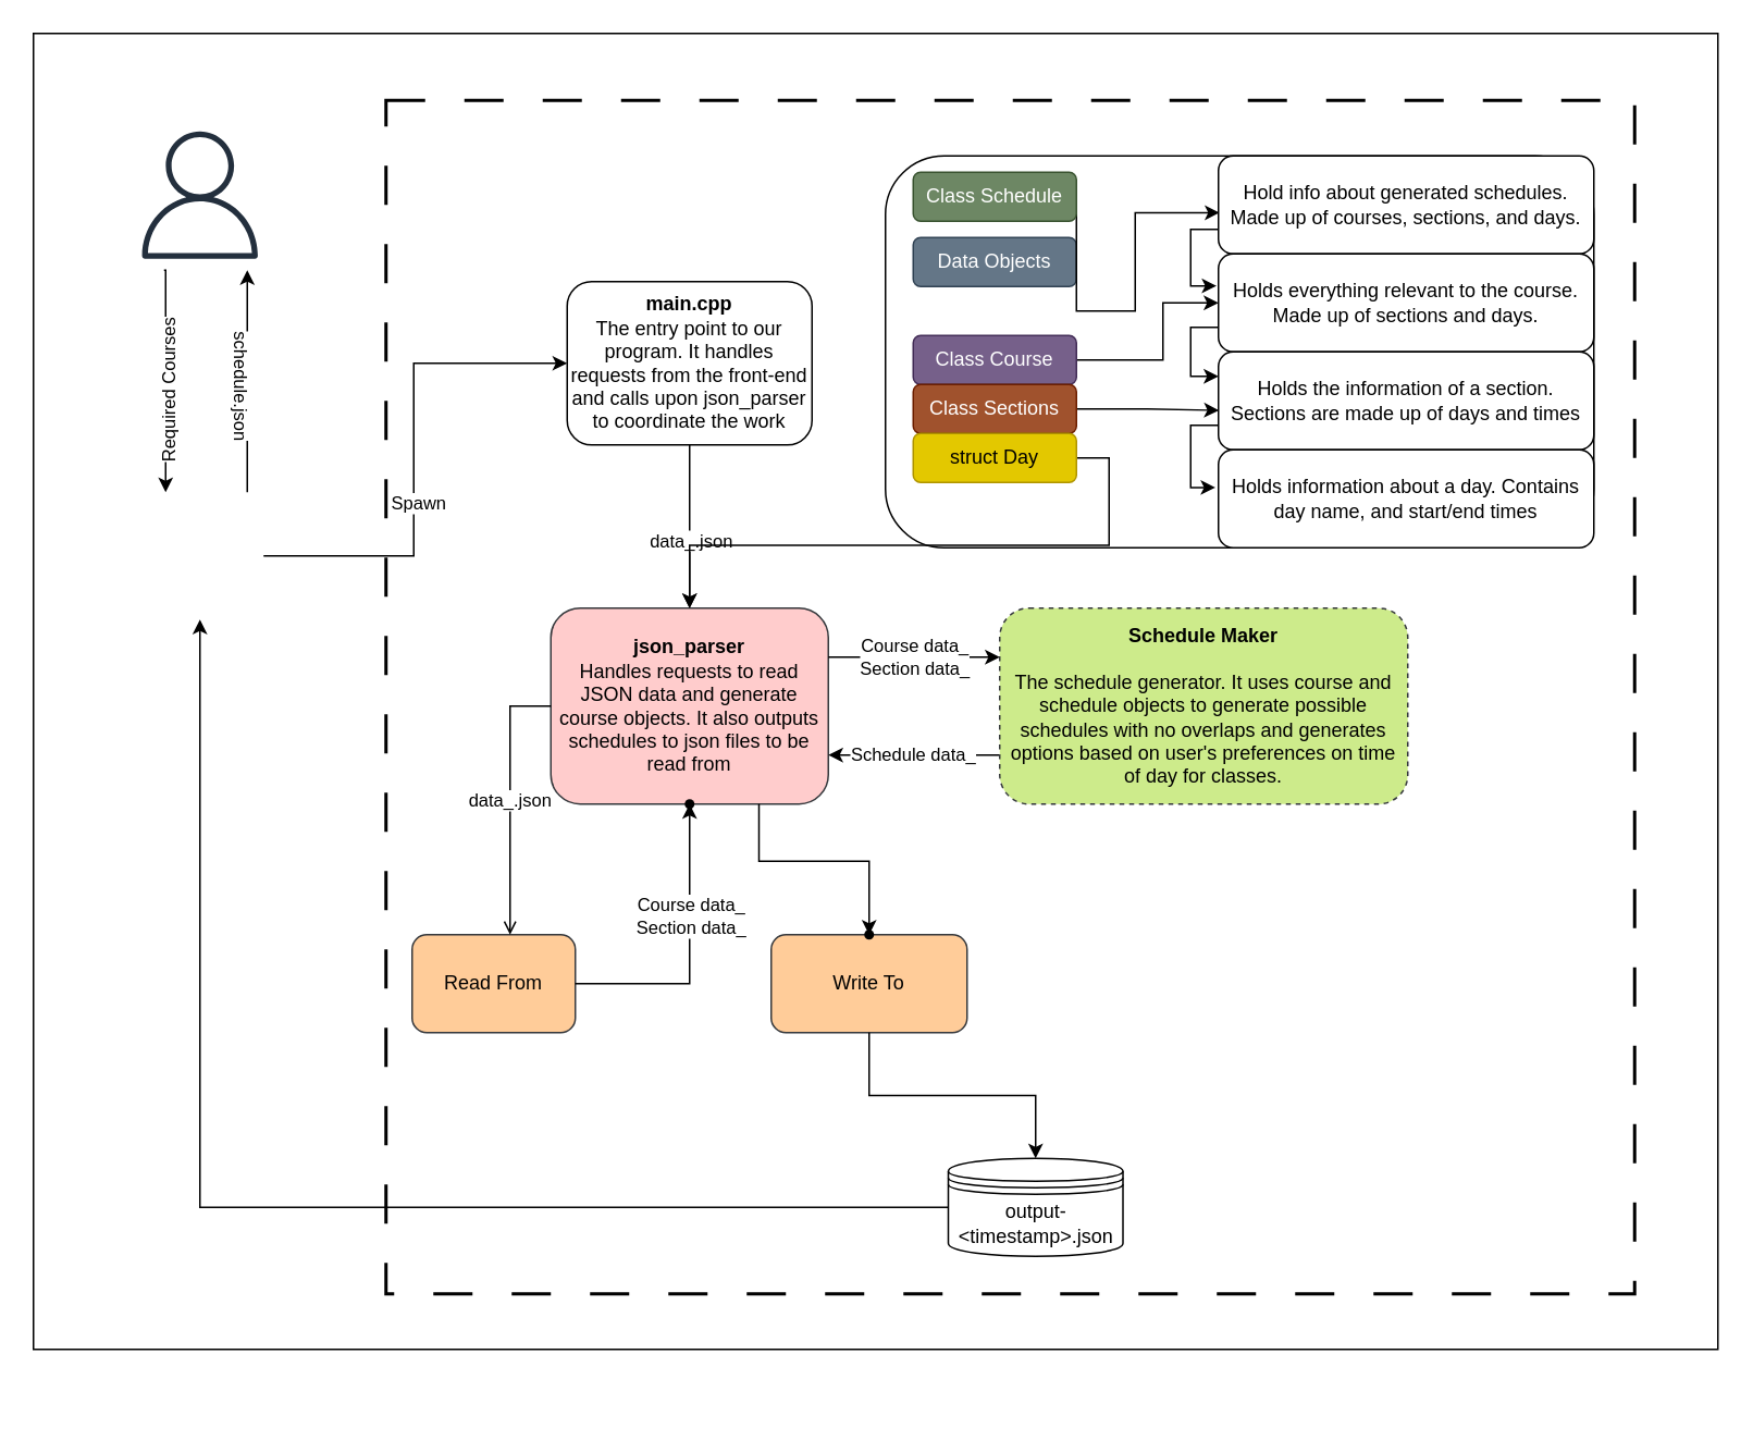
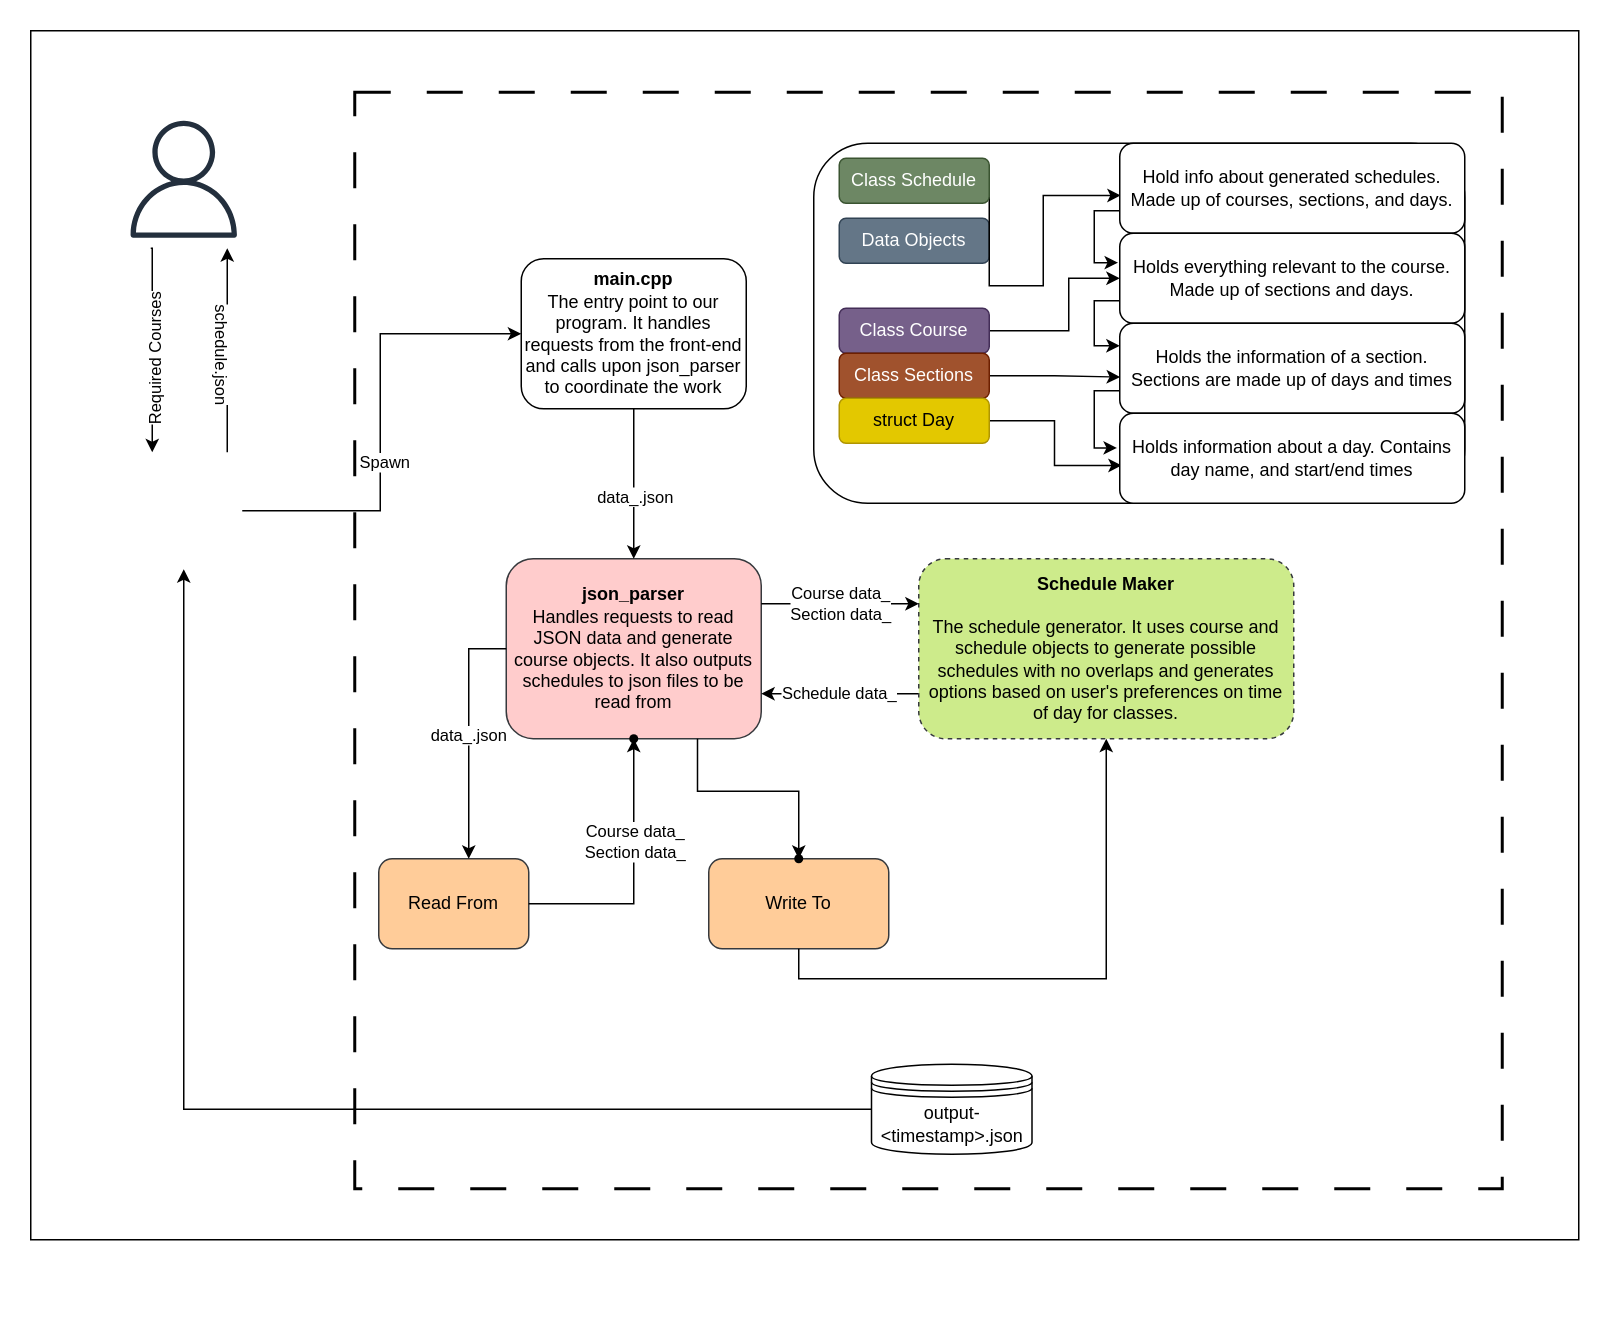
  <mxCell id="0" />
  <mxCell id="1" parent="0" />
  <mxCell id="2" value="" style="group" vertex="1" connectable="0" parent="1"><mxGeometry x="83" y="61" width="969" height="799" as="geometry" /></mxCell>
  <mxCell id="3" value="" style="rounded=0;whiteSpace=wrap;html=1;" vertex="1" parent="2"><mxGeometry x="-63" y="-41" width="1032" height="806" as="geometry" /></mxCell>
  <mxCell id="4" style="edgeStyle=orthogonalEdgeStyle;rounded=0;orthogonalLoop=1;jettySize=auto;html=1;" parent="2" target="9" edge="1"><mxGeometry relative="1" as="geometry"><mxPoint x="17" y="104" as="sourcePoint" /><Array as="points"><mxPoint x="18" y="104" /></Array></mxGeometry></mxCell>
  <mxCell id="5" value="Required Courses" style="edgeLabel;html=1;align=center;verticalAlign=middle;resizable=0;points=[];rotation=-90;" parent="4" vertex="1" connectable="0"><mxGeometry x="0.106" y="1" relative="1" as="geometry"><mxPoint as="offset" /></mxGeometry></mxCell>
  <mxCell id="6" value="" style="sketch=0;outlineConnect=0;fontColor=#232F3E;gradientColor=none;fillColor=#232F3D;strokeColor=none;dashed=0;verticalLabelPosition=bottom;verticalAlign=top;align=center;html=1;fontSize=12;fontStyle=0;aspect=fixed;pointerEvents=1;shape=mxgraph.aws4.user;" parent="2" vertex="1"><mxGeometry y="19" width="78" height="78" as="geometry" /></mxCell>
  <mxCell id="7" style="edgeStyle=orthogonalEdgeStyle;rounded=0;orthogonalLoop=1;jettySize=auto;html=1;" parent="2" source="9" edge="1"><mxGeometry relative="1" as="geometry"><mxPoint x="68" y="104" as="targetPoint" /><Array as="points"><mxPoint x="68" y="104" /></Array></mxGeometry></mxCell>
  <mxCell id="8" value="&lt;div&gt;schedule.json&lt;/div&gt;" style="edgeLabel;html=1;align=center;verticalAlign=middle;resizable=0;points=[];rotation=90;" parent="7" vertex="1" connectable="0"><mxGeometry x="0.193" y="3" relative="1" as="geometry"><mxPoint y="15" as="offset" /></mxGeometry></mxCell>
  <mxCell id="9" value="" style="sketch=0;outlineConnect=0;fontColor=default;gradientColor=none;fillColor=default;strokeColor=default;dashed=0;verticalLabelPosition=bottom;verticalAlign=top;align=center;html=1;fontSize=12;fontStyle=0;aspect=fixed;pointerEvents=1;shape=image;labelBackgroundColor=#ffffff;" parent="2" vertex="1"><mxGeometry y="240" width="78" height="78" as="geometry" /></mxCell>
  <mxCell id="10" style="edgeStyle=orthogonalEdgeStyle;rounded=0;orthogonalLoop=1;jettySize=auto;html=1;" parent="2" source="46" target="9" edge="1"><mxGeometry relative="1" as="geometry" /></mxCell>
  <mxCell id="11" value="" style="shape=image;html=1;verticalAlign=top;verticalLabelPosition=bottom;labelBackgroundColor=#ffffff;imageAspect=0;aspect=fixed;image=https://cdn4.iconfinder.com/data/icons/food-and-equipment-outline/32/burger-128.png" parent="2" vertex="1"><mxGeometry y="240" width="78" height="78" as="geometry" /></mxCell>
  <mxCell id="12" value="" style="group;strokeColor=default;dashed=1;dashPattern=12 12;strokeWidth=2;" vertex="1" connectable="0" parent="2"><mxGeometry x="153" width="765" height="731" as="geometry" /></mxCell>
  <mxCell id="13" value="" style="group;strokeWidth=5;dashed=1;" parent="12" vertex="1" connectable="0"><mxGeometry width="765" height="731" as="geometry" /></mxCell>
  <mxCell id="14" value="&lt;div&gt;&lt;b&gt;main.cpp&lt;/b&gt;&lt;/div&gt;&lt;div&gt;The entry point to our program. It handles requests from the front-end and calls upon json_parser to coordinate the work&lt;br&gt;&lt;/div&gt;" style="rounded=1;whiteSpace=wrap;html=1;fontSize=12;glass=0;strokeWidth=1;shadow=0;" parent="13" vertex="1"><mxGeometry x="111" y="111" width="150" height="100" as="geometry" /></mxCell>
  <mxCell id="15" value="&lt;div&gt;&lt;b&gt;json_parser&lt;/b&gt;&lt;/div&gt;&lt;div&gt;Handles requests to read JSON data and generate course objects. It also outputs schedules to json files to be read from&lt;b&gt;&lt;br&gt;&lt;/b&gt;&lt;/div&gt;" style="rounded=1;whiteSpace=wrap;html=1;glass=0;strokeWidth=1;shadow=0;fillColor=#ffcccc;strokeColor=#36393d;" parent="13" vertex="1"><mxGeometry x="101" y="311" width="170" height="120" as="geometry" /></mxCell>
  <mxCell id="16" value="" style="edgeStyle=orthogonalEdgeStyle;rounded=0;orthogonalLoop=1;jettySize=auto;html=1;" parent="13" source="14" target="15" edge="1"><mxGeometry relative="1" as="geometry" /></mxCell>
  <mxCell id="17" value="&lt;div&gt;data_.json&lt;/div&gt;" style="edgeLabel;html=1;align=center;verticalAlign=middle;resizable=0;points=[];" parent="16" vertex="1" connectable="0"><mxGeometry x="0.165" y="3" relative="1" as="geometry"><mxPoint x="-3" as="offset" /></mxGeometry></mxCell>
  <mxCell id="18" value="Read From" style="rounded=1;whiteSpace=wrap;html=1;fillColor=#ffcc99;strokeColor=#36393d;" parent="13" vertex="1"><mxGeometry x="16" y="511" width="100" height="60" as="geometry" /></mxCell>
- <mxCell id="19" value="data_.json" style="edgeStyle=orthogonalEdgeStyle;rounded=0;orthogonalLoop=1;jettySize=auto;html=1;endArrow=open;" parent="13" source="15" target="18" edge="1"><mxGeometry relative="1" as="geometry"><Array as="points"><mxPoint x="76" y="371" /></Array></mxGeometry></mxCell>
+ <mxCell id="19" value="data_.json" style="edgeStyle=orthogonalEdgeStyle;rounded=0;orthogonalLoop=1;jettySize=auto;html=1;" parent="13" source="15" target="18" edge="1"><mxGeometry relative="1" as="geometry"><Array as="points"><mxPoint x="76" y="371" /></Array></mxGeometry></mxCell>
  <mxCell id="20" value="" style="shape=waypoint;sketch=0;size=6;pointerEvents=1;points=[];fillColor=default;resizable=0;rotatable=0;perimeter=centerPerimeter;snapToPoint=1;rounded=1;" parent="13" vertex="1"><mxGeometry x="176" y="421" width="20" height="20" as="geometry" /></mxCell>
  <mxCell id="21" value="" style="edgeStyle=orthogonalEdgeStyle;rounded=0;orthogonalLoop=1;jettySize=auto;html=1;" parent="13" source="18" target="20" edge="1"><mxGeometry relative="1" as="geometry" /></mxCell>
  <mxCell id="22" value="&lt;div&gt;Course data_&lt;/div&gt;&lt;div&gt;Section data_&lt;br&gt;&lt;/div&gt;" style="edgeLabel;html=1;align=center;verticalAlign=middle;resizable=0;points=[];" parent="21" vertex="1" connectable="0"><mxGeometry x="0.153" y="1" relative="1" as="geometry"><mxPoint x="1" y="-8" as="offset" /></mxGeometry></mxCell>
  <mxCell id="23" value="Write To" style="rounded=1;whiteSpace=wrap;html=1;fillColor=#ffcc99;strokeColor=#36393d;" parent="13" vertex="1"><mxGeometry x="236" y="511" width="120" height="60" as="geometry" /></mxCell>
  <mxCell id="24" value="" style="shape=waypoint;sketch=0;size=6;pointerEvents=1;points=[];fillColor=default;resizable=0;rotatable=0;perimeter=centerPerimeter;snapToPoint=1;rounded=1;glass=0;strokeWidth=1;shadow=0;" parent="13" vertex="1"><mxGeometry x="286" y="501" width="20" height="20" as="geometry" /></mxCell>
  <mxCell id="25" value="" style="edgeStyle=orthogonalEdgeStyle;rounded=0;orthogonalLoop=1;jettySize=auto;html=1;exitX=0.75;exitY=1;exitDx=0;exitDy=0;" parent="13" source="15" target="24" edge="1"><mxGeometry relative="1" as="geometry" /></mxCell>
  <mxCell id="26" value="&lt;div&gt;Schedule data_&lt;/div&gt;" style="edgeStyle=orthogonalEdgeStyle;rounded=0;orthogonalLoop=1;jettySize=auto;html=1;exitX=0;exitY=0.75;exitDx=0;exitDy=0;entryX=1;entryY=0.75;entryDx=0;entryDy=0;" parent="13" source="27" target="15" edge="1"><mxGeometry relative="1" as="geometry" /></mxCell>
  <mxCell id="27" value="&lt;div&gt;&lt;b&gt;Schedule Maker&lt;/b&gt;&lt;/div&gt;&lt;div&gt;&lt;br&gt;&lt;/div&gt;&lt;div&gt;The schedule generator. It uses course and schedule objects to generate possible schedules with no overlaps and generates options based on user's preferences on time of day for classes.&lt;br&gt;&lt;/div&gt;" style="rounded=1;whiteSpace=wrap;html=1;fillColor=#cdeb8b;strokeColor=#36393d;dashed=1;" parent="13" vertex="1"><mxGeometry x="376" y="311" width="250" height="120" as="geometry" /></mxCell>
  <mxCell id="28" value="&lt;div&gt;Course data_&lt;/div&gt;&lt;div&gt;Section data_&lt;/div&gt;" style="edgeStyle=orthogonalEdgeStyle;rounded=0;orthogonalLoop=1;jettySize=auto;html=1;" parent="13" source="15" target="27" edge="1"><mxGeometry relative="1" as="geometry"><Array as="points"><mxPoint x="356" y="341" /><mxPoint x="356" y="341" /></Array></mxGeometry></mxCell>
  <mxCell id="29" value="" style="group;strokeColor=default;rounded=1;" parent="13" vertex="1" connectable="0"><mxGeometry x="306" y="34" width="434" height="240" as="geometry" /></mxCell>
  <mxCell id="30" value="&lt;div&gt;Data Objects&lt;/div&gt;" style="rounded=1;whiteSpace=wrap;html=1;fillColor=#647687;fontColor=#ffffff;strokeColor=#314354;" parent="29" vertex="1"><mxGeometry x="17" y="50" width="100" height="30" as="geometry" /></mxCell>
  <mxCell id="31" style="edgeStyle=orthogonalEdgeStyle;rounded=0;orthogonalLoop=1;jettySize=auto;html=1;exitX=1;exitY=0.5;exitDx=0;exitDy=0;entryX=0.003;entryY=0.58;entryDx=0;entryDy=0;entryPerimeter=0;" parent="29" source="32" target="40" edge="1"><mxGeometry relative="1" as="geometry"><mxPoint x="204" y="17" as="targetPoint" /><Array as="points"><mxPoint x="153" y="95" /><mxPoint x="153" y="34" /><mxPoint x="205" y="34" /></Array></mxGeometry></mxCell>
  <mxCell id="32" value="Class Schedule" style="rounded=1;whiteSpace=wrap;html=1;fillColor=#6d8764;fontColor=#ffffff;strokeColor=#3A5431;" parent="29" vertex="1"><mxGeometry x="17" y="10" width="100" height="30" as="geometry" /></mxCell>
  <mxCell id="33" style="edgeStyle=orthogonalEdgeStyle;rounded=0;orthogonalLoop=1;jettySize=auto;html=1;exitX=1;exitY=0.5;exitDx=0;exitDy=0;entryX=0;entryY=0.5;entryDx=0;entryDy=0;" parent="29" source="34" target="42" edge="1"><mxGeometry relative="1" as="geometry"><Array as="points"><mxPoint x="170" y="125" /><mxPoint x="170" y="90" /></Array></mxGeometry></mxCell>
  <mxCell id="34" value="Class Course" style="rounded=1;whiteSpace=wrap;html=1;fillColor=#76608a;fontColor=#ffffff;strokeColor=#432D57;" parent="29" vertex="1"><mxGeometry x="17" y="110" width="100" height="30" as="geometry" /></mxCell>
  <mxCell id="35" style="edgeStyle=orthogonalEdgeStyle;rounded=0;orthogonalLoop=1;jettySize=auto;html=1;exitX=1;exitY=0.5;exitDx=0;exitDy=0;entryX=0.001;entryY=0.598;entryDx=0;entryDy=0;entryPerimeter=0;" parent="29" source="36" target="44" edge="1"><mxGeometry relative="1" as="geometry" /></mxCell>
  <mxCell id="36" value="Class Sections" style="rounded=1;whiteSpace=wrap;html=1;fillColor=#a0522d;fontColor=#ffffff;strokeColor=#6D1F00;" parent="29" vertex="1"><mxGeometry x="17" y="140" width="100" height="30" as="geometry" /></mxCell>
- <mxCell id="37" style="edgeStyle=orthogonalEdgeStyle;rounded=0;orthogonalLoop=1;jettySize=auto;html=1;exitX=1;exitY=0.5;exitDx=0;exitDy=0;" parent="29" source="38" target="15" edge="1"><mxGeometry relative="1" as="geometry" /></mxCell>
+ <mxCell id="37" style="edgeStyle=orthogonalEdgeStyle;rounded=0;orthogonalLoop=1;jettySize=auto;html=1;exitX=1;exitY=0.5;exitDx=0;exitDy=0;entryX=0.006;entryY=0.58;entryDx=0;entryDy=0;entryPerimeter=0;" parent="29" source="38" target="45" edge="1"><mxGeometry relative="1" as="geometry" /></mxCell>
  <mxCell id="38" value="struct Day" style="rounded=1;whiteSpace=wrap;html=1;fillColor=#e3c800;fontColor=#000000;strokeColor=#B09500;" parent="29" vertex="1"><mxGeometry x="17" y="170" width="100" height="30" as="geometry" /></mxCell>
  <mxCell id="39" style="edgeStyle=orthogonalEdgeStyle;rounded=0;orthogonalLoop=1;jettySize=auto;html=1;exitX=0;exitY=0.75;exitDx=0;exitDy=0;entryX=-0.005;entryY=0.327;entryDx=0;entryDy=0;entryPerimeter=0;" parent="29" source="40" target="42" edge="1"><mxGeometry relative="1" as="geometry"><Array as="points"><mxPoint x="187" y="45" /><mxPoint x="187" y="80" /></Array></mxGeometry></mxCell>
  <mxCell id="40" value="Hold info about generated schedules. Made up of courses, sections, and days." style="rounded=1;whiteSpace=wrap;html=1;" parent="29" vertex="1"><mxGeometry x="204" width="230" height="60" as="geometry" /></mxCell>
  <mxCell id="41" style="edgeStyle=orthogonalEdgeStyle;rounded=0;orthogonalLoop=1;jettySize=auto;html=1;exitX=0;exitY=0.75;exitDx=0;exitDy=0;entryX=0;entryY=0.25;entryDx=0;entryDy=0;" parent="29" source="42" target="44" edge="1"><mxGeometry relative="1" as="geometry"><Array as="points"><mxPoint x="187" y="105" /><mxPoint x="187" y="135" /></Array></mxGeometry></mxCell>
  <mxCell id="42" value="Holds everything relevant to the course. Made up of sections and days." style="rounded=1;whiteSpace=wrap;html=1;" parent="29" vertex="1"><mxGeometry x="204" y="60" width="230" height="60" as="geometry" /></mxCell>
  <mxCell id="43" style="edgeStyle=orthogonalEdgeStyle;rounded=0;orthogonalLoop=1;jettySize=auto;html=1;exitX=0;exitY=0.75;exitDx=0;exitDy=0;entryX=-0.008;entryY=0.385;entryDx=0;entryDy=0;entryPerimeter=0;" parent="29" source="44" target="45" edge="1"><mxGeometry relative="1" as="geometry"><Array as="points"><mxPoint x="187" y="165" /><mxPoint x="187" y="203" /></Array></mxGeometry></mxCell>
  <mxCell id="44" value="Holds the information of a section. Sections are made up of days and times" style="rounded=1;whiteSpace=wrap;html=1;" parent="29" vertex="1"><mxGeometry x="204" y="120" width="230" height="60" as="geometry" /></mxCell>
  <mxCell id="45" value="Holds information about a day. Contains day name, and start/end times" style="rounded=1;whiteSpace=wrap;html=1;" parent="29" vertex="1"><mxGeometry x="204" y="180" width="230" height="60" as="geometry" /></mxCell>
  <mxCell id="46" value="&lt;div&gt;output-&amp;lt;timestamp&amp;gt;.json&lt;/div&gt;" style="shape=datastore;whiteSpace=wrap;html=1;" parent="12" vertex="1"><mxGeometry x="344.5" y="648" width="107" height="60" as="geometry" /></mxCell>
- <mxCell id="47" style="edgeStyle=orthogonalEdgeStyle;rounded=0;orthogonalLoop=1;jettySize=auto;html=1;exitX=0.5;exitY=1;exitDx=0;exitDy=0;entryX=0.5;entryY=0;entryDx=0;entryDy=0;" parent="12" source="23" target="46" edge="1"><mxGeometry relative="1" as="geometry" /></mxCell>
+ <mxCell id="47" style="edgeStyle=orthogonalEdgeStyle;rounded=0;orthogonalLoop=1;jettySize=auto;html=1;exitX=0.5;exitY=1;exitDx=0;exitDy=0;" parent="12" source="23" target="27" edge="1"><mxGeometry relative="1" as="geometry" /></mxCell>
  <mxCell id="48" style="edgeStyle=orthogonalEdgeStyle;rounded=0;orthogonalLoop=1;jettySize=auto;html=1;entryX=0;entryY=0.5;entryDx=0;entryDy=0;" parent="2" source="9" target="14" edge="1"><mxGeometry relative="1" as="geometry"><Array as="points"><mxPoint x="170" y="279" /><mxPoint x="170" y="161" /></Array></mxGeometry></mxCell>
  <mxCell id="49" value="&lt;div&gt;Spawn&lt;/div&gt;" style="edgeLabel;html=1;align=center;verticalAlign=middle;resizable=0;points=[];" parent="48" vertex="1" connectable="0"><mxGeometry x="-0.171" y="-2" relative="1" as="geometry"><mxPoint y="1" as="offset" /></mxGeometry></mxCell>
